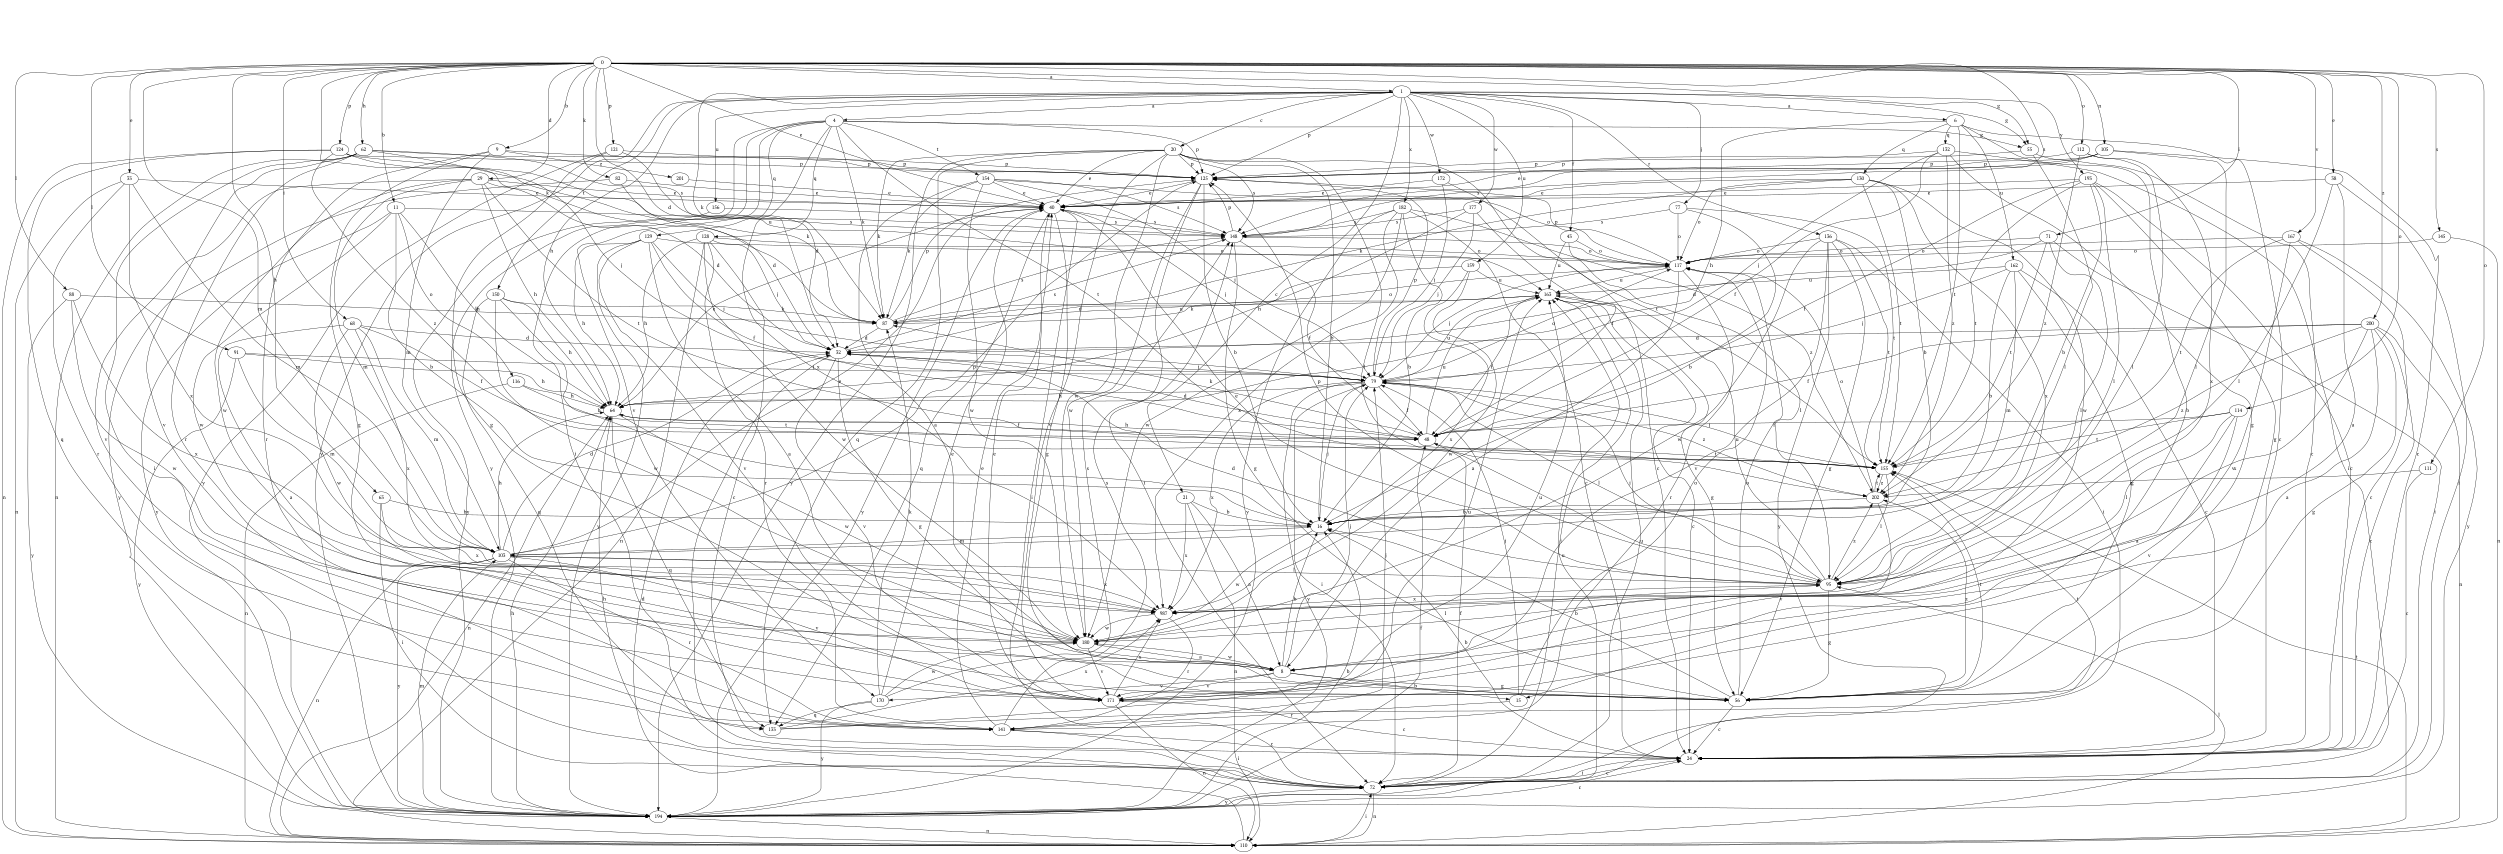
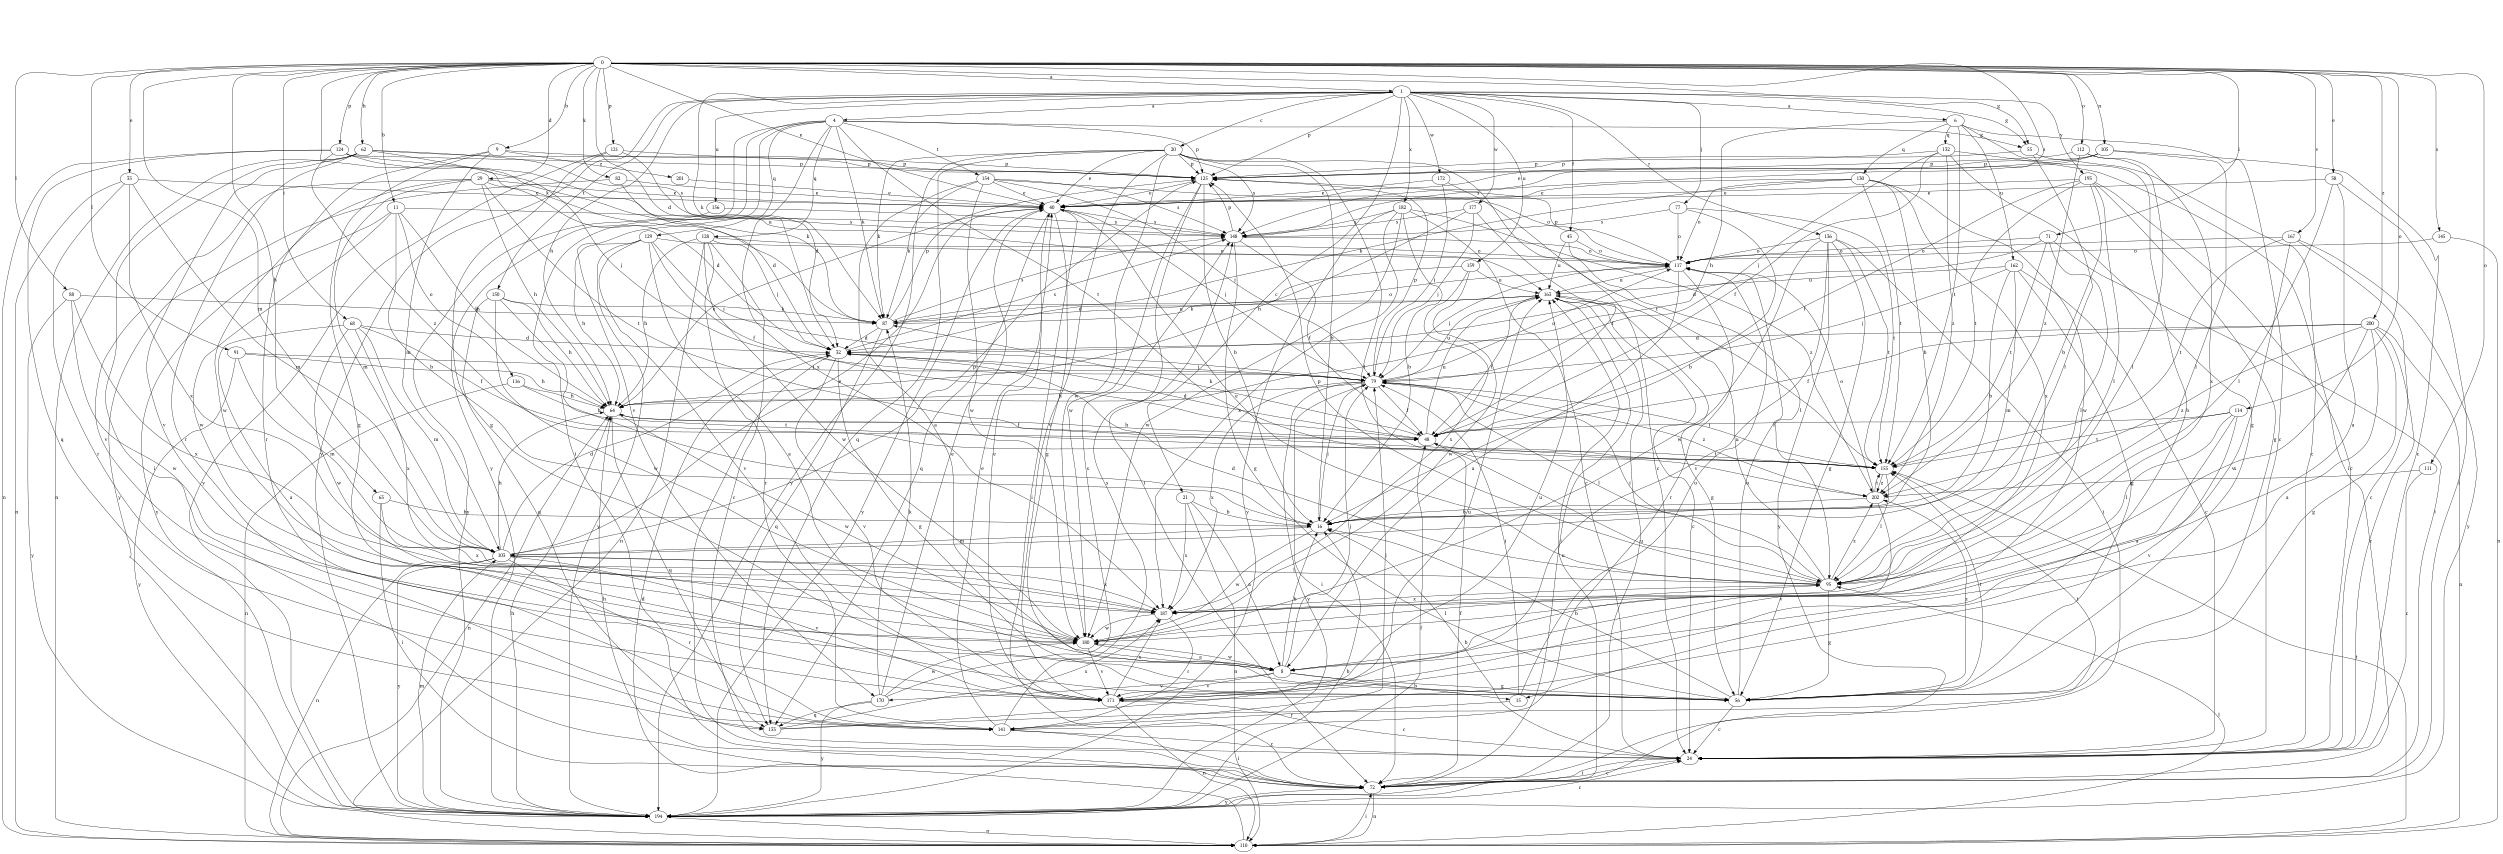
  strict digraph {
    fontname="PT Serif"
    node [fontname="PT Serif"]
    edge [fontname="PT Serif"]
    0
    1
    9
    11
    29
    32
    33
    38
    40
    55
    62
    63
    68
    71
    82
    87
    88
    91
    103
    105
    111
    112
    114
    121
    124
    145
    148
    167
    200
    4
    6
    20
    21
    43
    64
    77
    125
    136
    150
    156
    159
    172
    177
    182
    193
    194
    56
    141
    201
    16
    180
    116
    155
    171
    72
    79
-   187 [label=987]
+   187
    110
    8
    95
    133
    24
    48
    117
    163
    202
    128
    129
    154
    170
    15
    130
    132
    162
    0 -> 1 [label=a]
    0 -> 9 [label=b]
    0 -> 11 [label=b]
    0 -> 29 [label=d]
    0 -> 32 [label=d]
    0 -> 33 [label=e]
    0 -> 38 [label=e]
    0 -> 40 [label=e]
    0 -> 55 [label=g]
    0 -> 62 [label=h]
    0 -> 63 [label=h]
    0 -> 68 [label=i]
    0 -> 71 [label=i]
    0 -> 82 [label=k]
    0 -> 87 [label=k]
    0 -> 88 [label=l]
    0 -> 91 [label=l]
    0 -> 103 [label=m]
    0 -> 105 [label=n]
    0 -> 111 [label=o]
    0 -> 112 [label=o]
    0 -> 114 [label=o]
    0 -> 121 [label=p]
    0 -> 124 [label=p]
    0 -> 145 [label=s]
    0 -> 148 [label=s]
    0 -> 167 [label=v]
    0 -> 200 [label=z]
    1 -> 55 [label=g]
    1 -> 87 [label=k]
    1 -> 4 [label=a]
    1 -> 6 [label=a]
    1 -> 20 [label=c]
    1 -> 21 [label=c]
    1 -> 43 [label=f]
    1 -> 64 [label=h]
    1 -> 77 [label=j]
    1 -> 125 [label=p]
    1 -> 136 [label=r]
    1 -> 150 [label=t]
    1 -> 156 [label=u]
    1 -> 159 [label=u]
    1 -> 172 [label=w]
    1 -> 177 [label=w]
    1 -> 182 [label=x]
    1 -> 193 [label=y]
    1 -> 194 [label=y]
    9 -> 103 [label=m]
    9 -> 125 [label=p]
    9 -> 56 [label=g]
    9 -> 141 [label=r]
    9 -> 201 [label=z]
    11 -> 148 [label=s]
    11 -> 64 [label=h]
    11 -> 194 [label=y]
    11 -> 16 [label=b]
    11 -> 180 [label=w]
    11 -> 116 [label=o]
    29 -> 32 [label=d]
    29 -> 40 [label=e]
    29 -> 103 [label=m]
    29 -> 64 [label=h]
    29 -> 180 [label=w]
    29 -> 155 [label=t]
    29 -> 171 [label=v]
    32 -> 148 [label=s]
    32 -> 56 [label=g]
    32 -> 171 [label=v]
    32 -> 72 [label=i]
    32 -> 79 [label=j]
    33 -> 40 [label=e]
    33 -> 103 [label=m]
    33 -> 141 [label=r]
    33 -> 187 [label=x]
    33 -> 110 [label=n]
    38 -> 40 [label=e]
    38 -> 72 [label=i]
    38 -> 8 [label=a]
    38 -> 95 [label=l]
    40 -> 148 [label=s]
    40 -> 194 [label=y]
    40 -> 56 [label=g]
    40 -> 72 [label=i]
    40 -> 79 [label=j]
    40 -> 133 [label=q]
    55 -> 125 [label=p]
    55 -> 95 [label=l]
    55 -> 24 [label=c]
    62 -> 148 [label=s]
    62 -> 125 [label=p]
    62 -> 141 [label=r]
    62 -> 171 [label=v]
    62 -> 72 [label=i]
    62 -> 79 [label=j]
    62 -> 110 [label=n]
    63 -> 16 [label=b]
    63 -> 72 [label=i]
    63 -> 187 [label=x]
    68 -> 32 [label=d]
    68 -> 103 [label=m]
    68 -> 180 [label=w]
    68 -> 187 [label=x]
    68 -> 8 [label=a]
    68 -> 48 [label=f]
    71 -> 32 [label=d]
    71 -> 155 [label=t]
    71 -> 72 [label=i]
    71 -> 95 [label=l]
    71 -> 117 [label=o]
    82 -> 32 [label=d]
    82 -> 40 [label=e]
    82 -> 194 [label=y]
    87 -> 32 [label=d]
    87 -> 148 [label=s]
    87 -> 125 [label=p]
+   87 -> 133 [label=q]
    87 -> 117 [label=o]
    87 -> 163 [label=u]
    88 -> 87 [label=k]
    88 -> 194 [label=y]
    88 -> 180 [label=w]
    88 -> 187 [label=x]
    91 -> 103 [label=m]
    91 -> 64 [label=h]
    91 -> 194 [label=y]
    91 -> 79 [label=j]
    103 -> 32 [label=d]
    103 -> 40 [label=e]
    103 -> 64 [label=h]
    103 -> 125 [label=p]
    103 -> 194 [label=y]
    103 -> 141 [label=r]
    103 -> 171 [label=v]
    103 -> 187 [label=x]
    103 -> 110 [label=n]
    103 -> 95 [label=l]
    105 -> 40 [label=e]
    105 -> 148 [label=s]
    105 -> 125 [label=p]
    105 -> 95 [label=l]
    105 -> 24 [label=c]
    111 -> 24 [label=c]
    111 -> 202 [label=z]
    112 -> 125 [label=p]
    112 -> 187 [label=x]
    112 -> 95 [label=l]
    112 -> 202 [label=z]
    114 -> 155 [label=t]
    114 -> 171 [label=v]
    114 -> 8 [label=a]
    114 -> 95 [label=l]
    114 -> 48 [label=f]
    121 -> 32 [label=d]
    121 -> 125 [label=p]
    121 -> 194 [label=y]
    121 -> 56 [label=g]
    124 -> 87 [label=k]
    124 -> 125 [label=p]
    124 -> 110 [label=n]
    124 -> 133 [label=q]
    124 -> 163 [label=u]
    124 -> 202 [label=z]
    145 -> 110 [label=n]
    145 -> 117 [label=o]
    148 -> 125 [label=p]
    148 -> 56 [label=g]
    148 -> 48 [label=f]
    148 -> 117 [label=o]
    167 -> 194 [label=y]
    167 -> 155 [label=t]
    167 -> 171 [label=v]
    167 -> 24 [label=c]
    167 -> 117 [label=o]
    200 -> 32 [label=d]
    200 -> 56 [label=g]
    200 -> 187 [label=x]
    200 -> 110 [label=n]
    200 -> 8 [label=a]
    200 -> 24 [label=c]
    200 -> 48 [label=f]
    200 -> 202 [label=z]
    4 -> 55 [label=g]
    4 -> 87 [label=k]
    4 -> 125 [label=p]
    4 -> 194 [label=y]
    4 -> 155 [label=t]
    4 -> 72 [label=i]
    4 -> 187 [label=x]
    4 -> 128 [label=q]
    4 -> 129 [label=q]
    4 -> 154 [label=t]
    4 -> 170 [label=v]
    6 -> 64 [label=h]
    6 -> 155 [label=t]
    6 -> 24 [label=c]
    6 -> 15 [label=b]
    6 -> 130 [label=q]
    6 -> 132 [label=q]
    6 -> 162 [label=u]
    20 -> 40 [label=e]
    20 -> 87 [label=k]
    20 -> 148 [label=s]
    20 -> 125 [label=p]
    20 -> 194 [label=y]
    20 -> 16 [label=b]
    20 -> 180 [label=w]
    20 -> 155 [label=t]
    20 -> 171 [label=v]
    20 -> 95 [label=l]
    20 -> 133 [label=q]
    21 -> 16 [label=b]
    21 -> 187 [label=x]
    21 -> 110 [label=n]
    21 -> 8 [label=a]
    43 -> 95 [label=l]
    43 -> 117 [label=o]
    43 -> 163 [label=u]
    64 -> 40 [label=e]
    64 -> 180 [label=w]
    64 -> 133 [label=q]
    64 -> 48 [label=f]
    77 -> 148 [label=s]
    77 -> 16 [label=b]
    77 -> 155 [label=t]
    77 -> 117 [label=o]
    125 -> 40 [label=e]
    125 -> 16 [label=b]
    125 -> 180 [label=w]
    125 -> 72 [label=i]
    136 -> 194 [label=y]
    136 -> 56 [label=g]
    136 -> 180 [label=w]
    136 -> 155 [label=t]
    136 -> 171 [label=v]
    136 -> 72 [label=i]
    136 -> 117 [label=o]
    150 -> 87 [label=k]
    150 -> 64 [label=h]
    150 -> 16 [label=b]
    150 -> 180 [label=w]
    150 -> 133 [label=q]
    156 -> 148 [label=s]
    156 -> 194 [label=y]
    159 -> 32 [label=d]
    159 -> 180 [label=w]
    159 -> 187 [label=x]
    159 -> 163 [label=u]
    172 -> 40 [label=e]
    172 -> 79 [label=j]
    172 -> 24 [label=c]
    177 -> 148 [label=s]
    177 -> 64 [label=h]
    177 -> 79 [label=j]
    177 -> 48 [label=f]
    182 -> 148 [label=s]
    182 -> 194 [label=y]
    182 -> 16 [label=b]
    182 -> 180 [label=w]
    182 -> 187 [label=x]
    182 -> 24 [label=c]
    182 -> 202 [label=z]
    193 -> 40 [label=e]
    193 -> 56 [label=g]
    193 -> 16 [label=b]
    193 -> 155 [label=t]
    193 -> 95 [label=l]
    193 -> 24 [label=c]
    193 -> 48 [label=f]
    194 -> 103 [label=m]
    194 -> 64 [label=h]
    194 -> 16 [label=b]
    194 -> 110 [label=n]
    194 -> 24 [label=c]
    194 -> 48 [label=f]
    194 -> 163 [label=u]
    56 -> 16 [label=b]
    56 -> 155 [label=t]
    56 -> 24 [label=c]
    56 -> 117 [label=o]
    56 -> 202 [label=z]
    141 -> 40 [label=e]
    141 -> 148 [label=s]
    141 -> 72 [label=i]
    141 -> 79 [label=j]
    141 -> 24 [label=c]
    201 -> 40 [label=e]
    16 -> 103 [label=m]
    16 -> 180 [label=w]
    16 -> 79 [label=j]
    180 -> 171 [label=v]
    180 -> 8 [label=a]
    180 -> 95 [label=l]
    116 -> 64 [label=h]
    116 -> 155 [label=t]
    116 -> 110 [label=n]
    155 -> 79 [label=j]
    155 -> 95 [label=l]
    155 -> 202 [label=z]
    171 -> 40 [label=e]
    171 -> 187 [label=x]
    171 -> 110 [label=n]
    171 -> 24 [label=c]
    171 -> 163 [label=u]
    72 -> 64 [label=h]
    72 -> 194 [label=y]
    72 -> 110 [label=n]
    72 -> 24 [label=c]
    72 -> 48 [label=f]
    72 -> 163 [label=u]
    79 -> 64 [label=h]
    79 -> 125 [label=p]
    79 -> 194 [label=y]
    79 -> 72 [label=i]
    79 -> 187 [label=x]
    79 -> 95 [label=l]
    79 -> 48 [label=f]
    79 -> 117 [label=o]
    79 -> 163 [label=u]
    79 -> 202 [label=z]
    187 -> 141 [label=r]
    187 -> 180 [label=w]
    110 -> 32 [label=d]
    110 -> 64 [label=n]
    110 -> 155 [label=t]
    110 -> 72 [label=i]
    110 -> 95 [label=l]
    8 -> 56 [label=g]
    8 -> 16 [label=b]
    8 -> 180 [label=w]
    8 -> 171 [label=v]
    8 -> 79 [label=j]
    8 -> 170 [label=v]
    8 -> 15 [label=b]
    95 -> 32 [label=d]
    95 -> 40 [label=e]
    95 -> 125 [label=p]
    95 -> 56 [label=g]
    95 -> 79 [label=j]
    95 -> 187 [label=x]
    95 -> 163 [label=u]
    95 -> 202 [label=z]
    133 -> 155 [label=t]
    133 -> 187 [label=x]
    133 -> 163 [label=u]
    24 -> 16 [label=b]
    24 -> 72 [label=i]
    48 -> 32 [label=d]
    48 -> 87 [label=k]
    48 -> 64 [label=h]
    48 -> 155 [label=t]
    48 -> 163 [label=u]
    117 -> 125 [label=p]
    117 -> 141 [label=r]
    117 -> 79 [label=j]
    117 -> 8 [label=a]
    117 -> 163 [label=u]
    163 -> 87 [label=k]
    163 -> 56 [label=g]
    163 -> 72 [label=i]
    163 -> 24 [label=c]
    163 -> 48 [label=f]
    202 -> 16 [label=b]
    202 -> 155 [label=t]
    202 -> 171 [label=v]
    202 -> 117 [label=o]
    128 -> 32 [label=j]
    128 -> 64 [label=h]
    128 -> 141 [label=r]
    128 -> 180 [label=w]
    128 -> 110 [label=n]
    128 -> 24 [label=c]
    128 -> 117 [label=o]
    129 -> 64 [label=h]
    129 -> 194 [label=y]
    129 -> 171 [label=v]
    129 -> 79 [label=j]
    129 -> 8 [label=a]
    129 -> 48 [label=f]
    129 -> 117 [label=o]
    154 -> 40 [label=e]
    154 -> 87 [label=k]
    154 -> 148 [label=s]
    154 -> 180 [label=w]
    154 -> 79 [label=j]
    154 -> 8 [label=a]
    154 -> 117 [label=o]
    170 -> 40 [label=e]
    170 -> 87 [label=k]
    170 -> 148 [label=s]
    170 -> 194 [label=y]
    170 -> 180 [label=w]
    170 -> 133 [label=q]
    15 -> 141 [label=r]
    15 -> 79 [label=j]
    15 -> 117 [label=o]
    130 -> 40 [label=e]
    130 -> 87 [label=k]
    130 -> 16 [label=b]
    130 -> 180 [label=w]
    130 -> 155 [label=t]
    130 -> 187 [label=x]
    130 -> 117 [label=o]
    132 -> 125 [label=p]
    132 -> 56 [label=g]
    132 -> 72 [label=i]
    132 -> 79 [label=j]
    132 -> 48 [label=f]
    132 -> 202 [label=z]
    162 -> 103 [label=m]
    162 -> 56 [label=g]
    162 -> 16 [label=b]
    162 -> 79 [label=j]
    162 -> 24 [label=c]
    162 -> 163 [label=u]
  }
